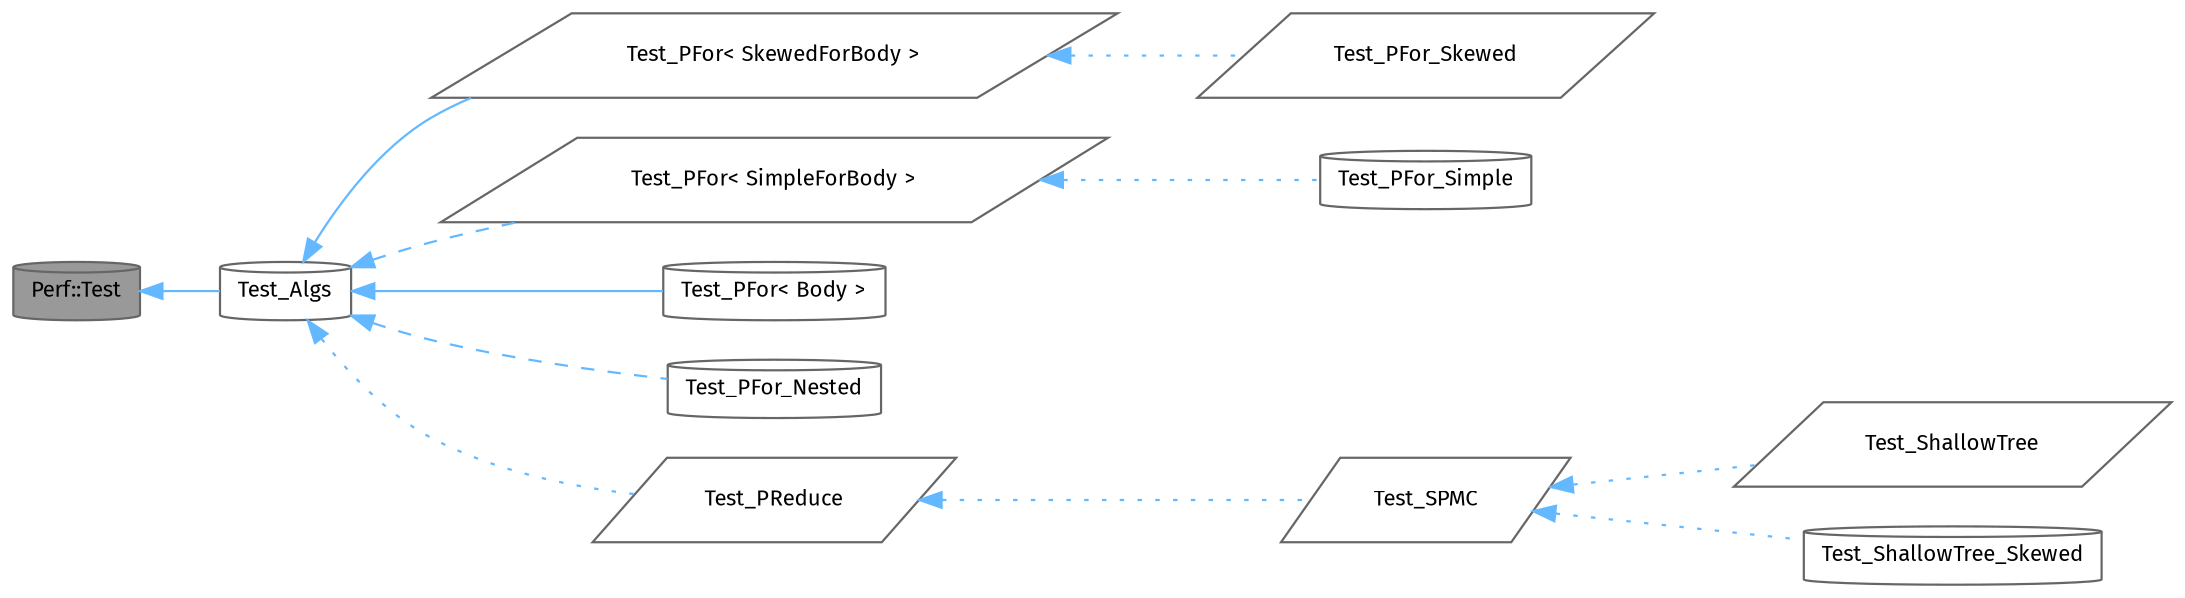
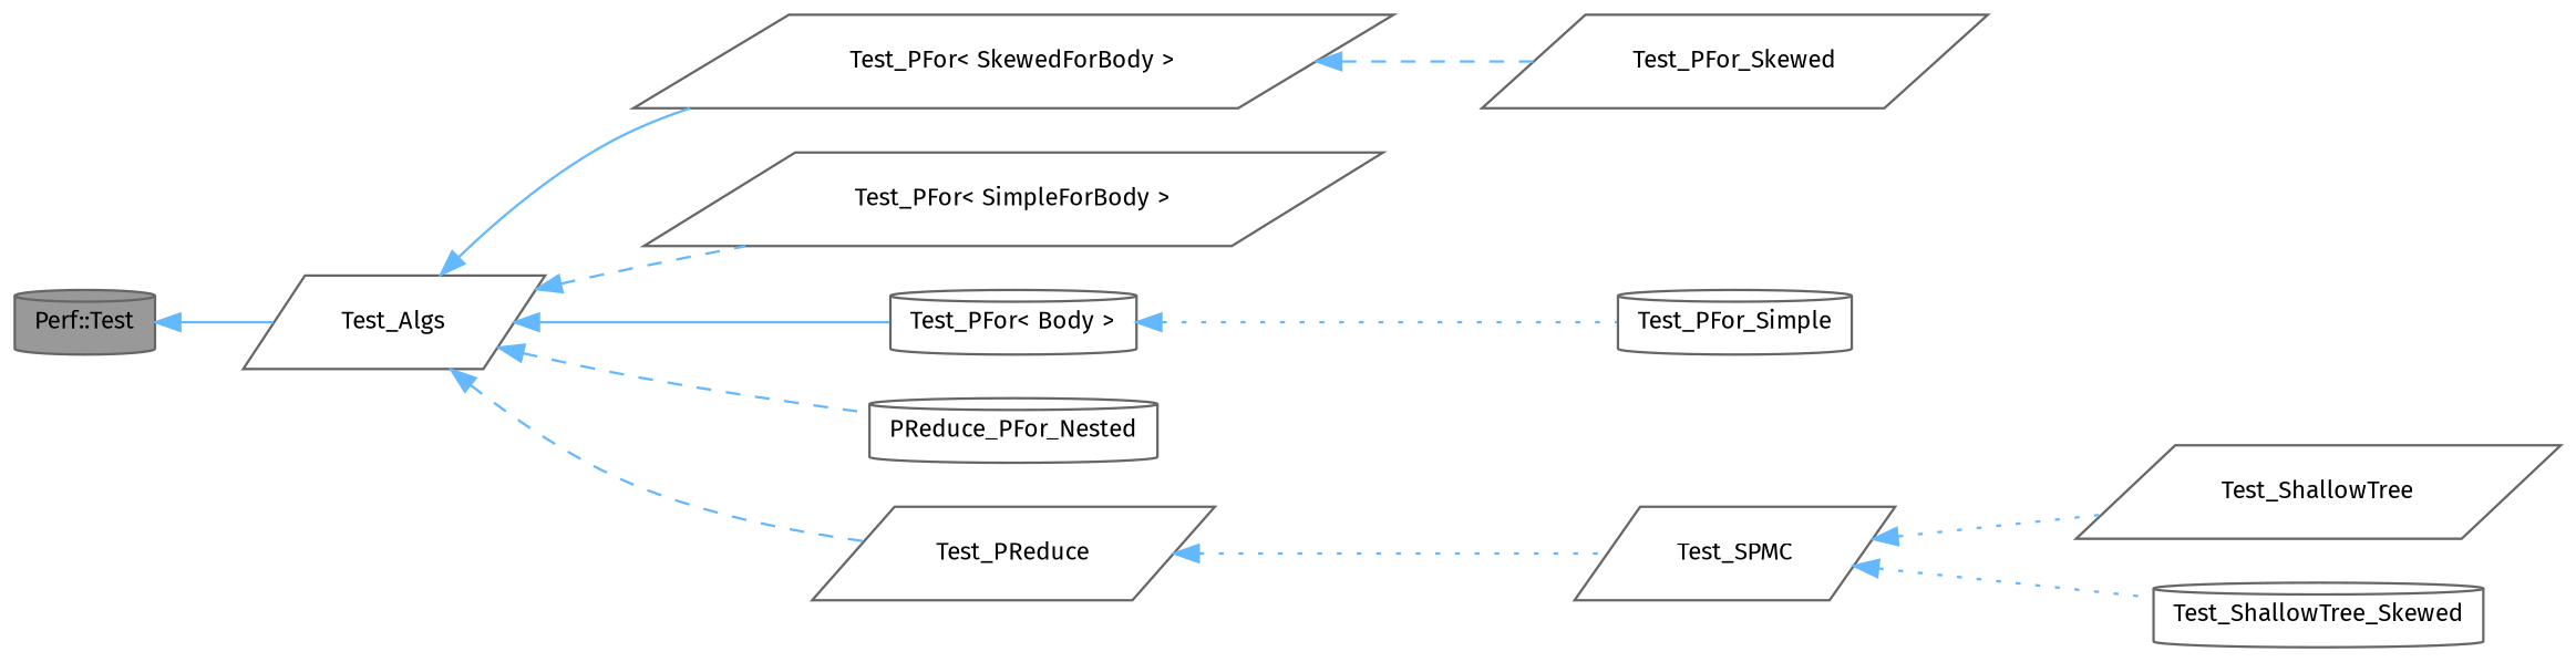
  digraph {
    fontname="Fira Sans"
    rankdir=LR
    node [color=gray40 fillcolor=white fontname="Fira Sans" fontsize=10 shape=parallelogram style=filled]
    edge [color=steelblue1 dir=back fontname="Fira Sans" fontsize=10 labelfontname=Helvetica labelfontsize=10 style=dotted]
    n1 [fillcolor=grey60 fontcolor=black height=0.2 label="Perf::Test" shape=cylinder width=0.4]
-   n2 [height=0.2 label=Test_Algs shape=cylinder width=0.4]
+   n2 [height=0.2 label=Test_Algs width=0.4]
    n3 [height=0.2 label="Test_PFor\< SkewedForBody \>" width=0.4]
    n4 [height=0.2 label="Test_PFor\< SimpleForBody \>" width=0.4]
    n5 [height=0.2 label="Test_PFor\< Body \>" shape=cylinder width=0.4]
-   n6 [height=0.2 label=Test_PFor_Nested shape=cylinder width=0.4]
+   n6 [height=0.2 label=PReduce_PFor_Nested shape=cylinder width=0.4]
    n7 [height=0.2 label=Test_PReduce width=0.4]
    n8 [height=0.2 label=Test_SPMC width=0.4]
    n9 [height=0.2 label=Test_ShallowTree width=0.4]
    n10 [height=0.2 label=Test_ShallowTree_Skewed shape=cylinder width=0.4]
    n11 [height=0.2 label=Test_PFor_Skewed width=0.4]
    n12 [height=0.2 label=Test_PFor_Simple shape=cylinder width=0.4]
    n1 -> n2 [style=solid]
    n2 -> n3 [style=solid]
    n2 -> n4 [style=dashed]
    n2 -> n5 [style=solid]
    n2 -> n6 [style=dashed]
-   n2 -> n7
-   n3 -> n11
-   n4 -> n12
+   n2 -> n7 [style=dashed]
+   n3 -> n11 [style=dashed]
+   n5 -> n12
    n7 -> n8
    n8 -> n9
    n8 -> n10
  }
